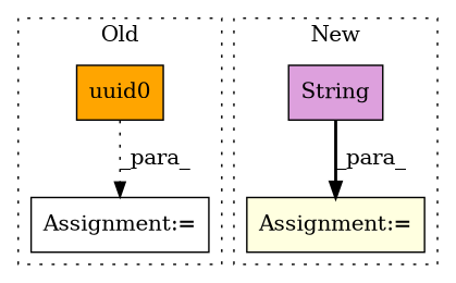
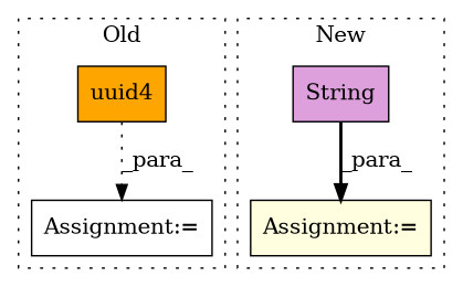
  digraph {
    node [a=32 l=1 shape=box style=filled]
-   n1 [l=7 label=uuid0 s=1669 fillcolor=orange]
+   n1 [l=7 label=uuid4 s=1669 fillcolor=orange]
    n2 [a=7 label="Assignment:=" s=1663 fillcolor=white]
    n3 [l="7,1" label=String s="1715,1742" fillcolor=plum]
    n4 [a=7 label="Assignment:=" s=1698 fillcolor=lightyellow]
    subgraph cluster_1 {
      label=Old
      style=dotted
      n1
      n2
    }
    subgraph cluster_2 {
      label=New
      style=dotted
      n3
      n4
    }
    n1 -> n2 [label=_para_ style=dotted]
    n3 -> n4 [label=_para_ style=bold]
  }
